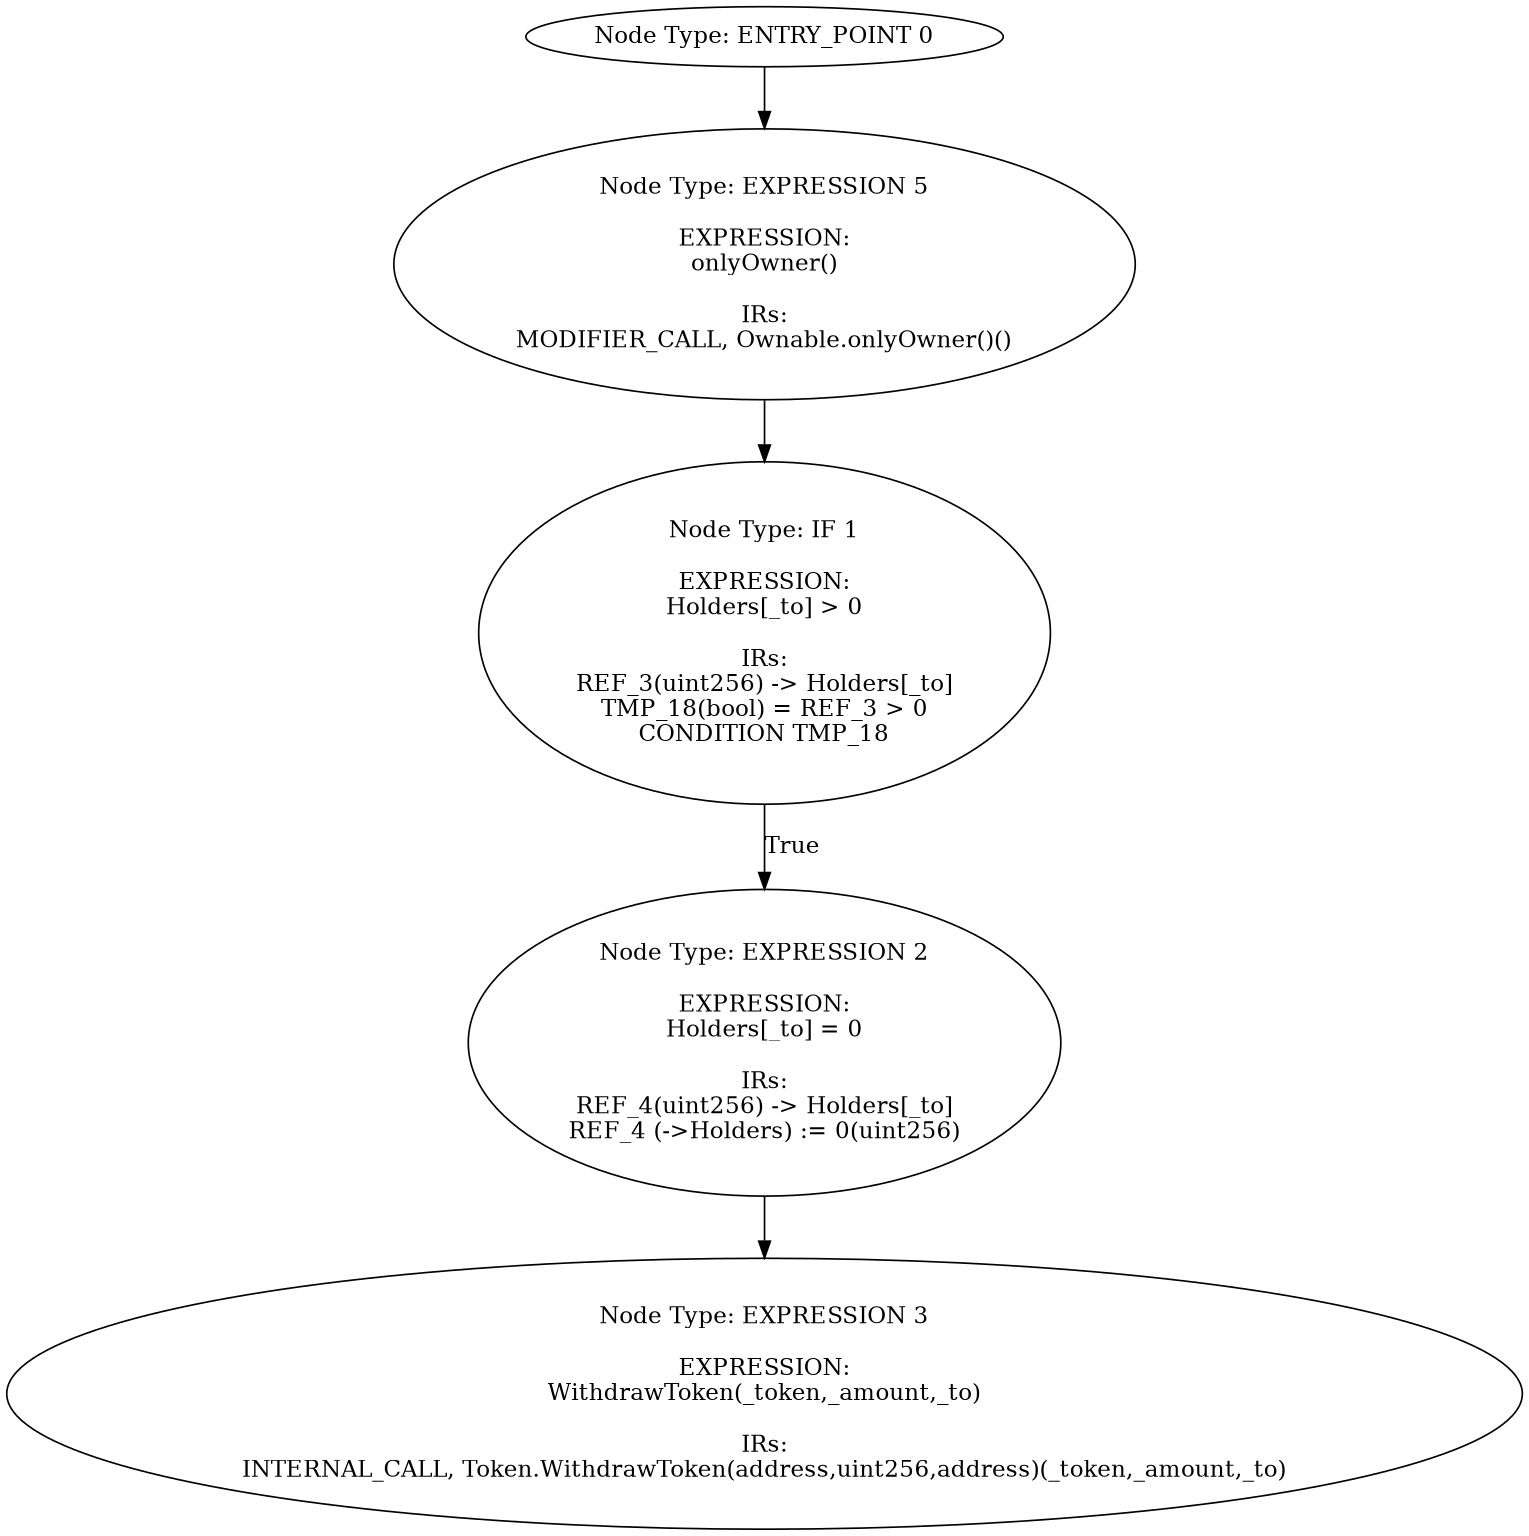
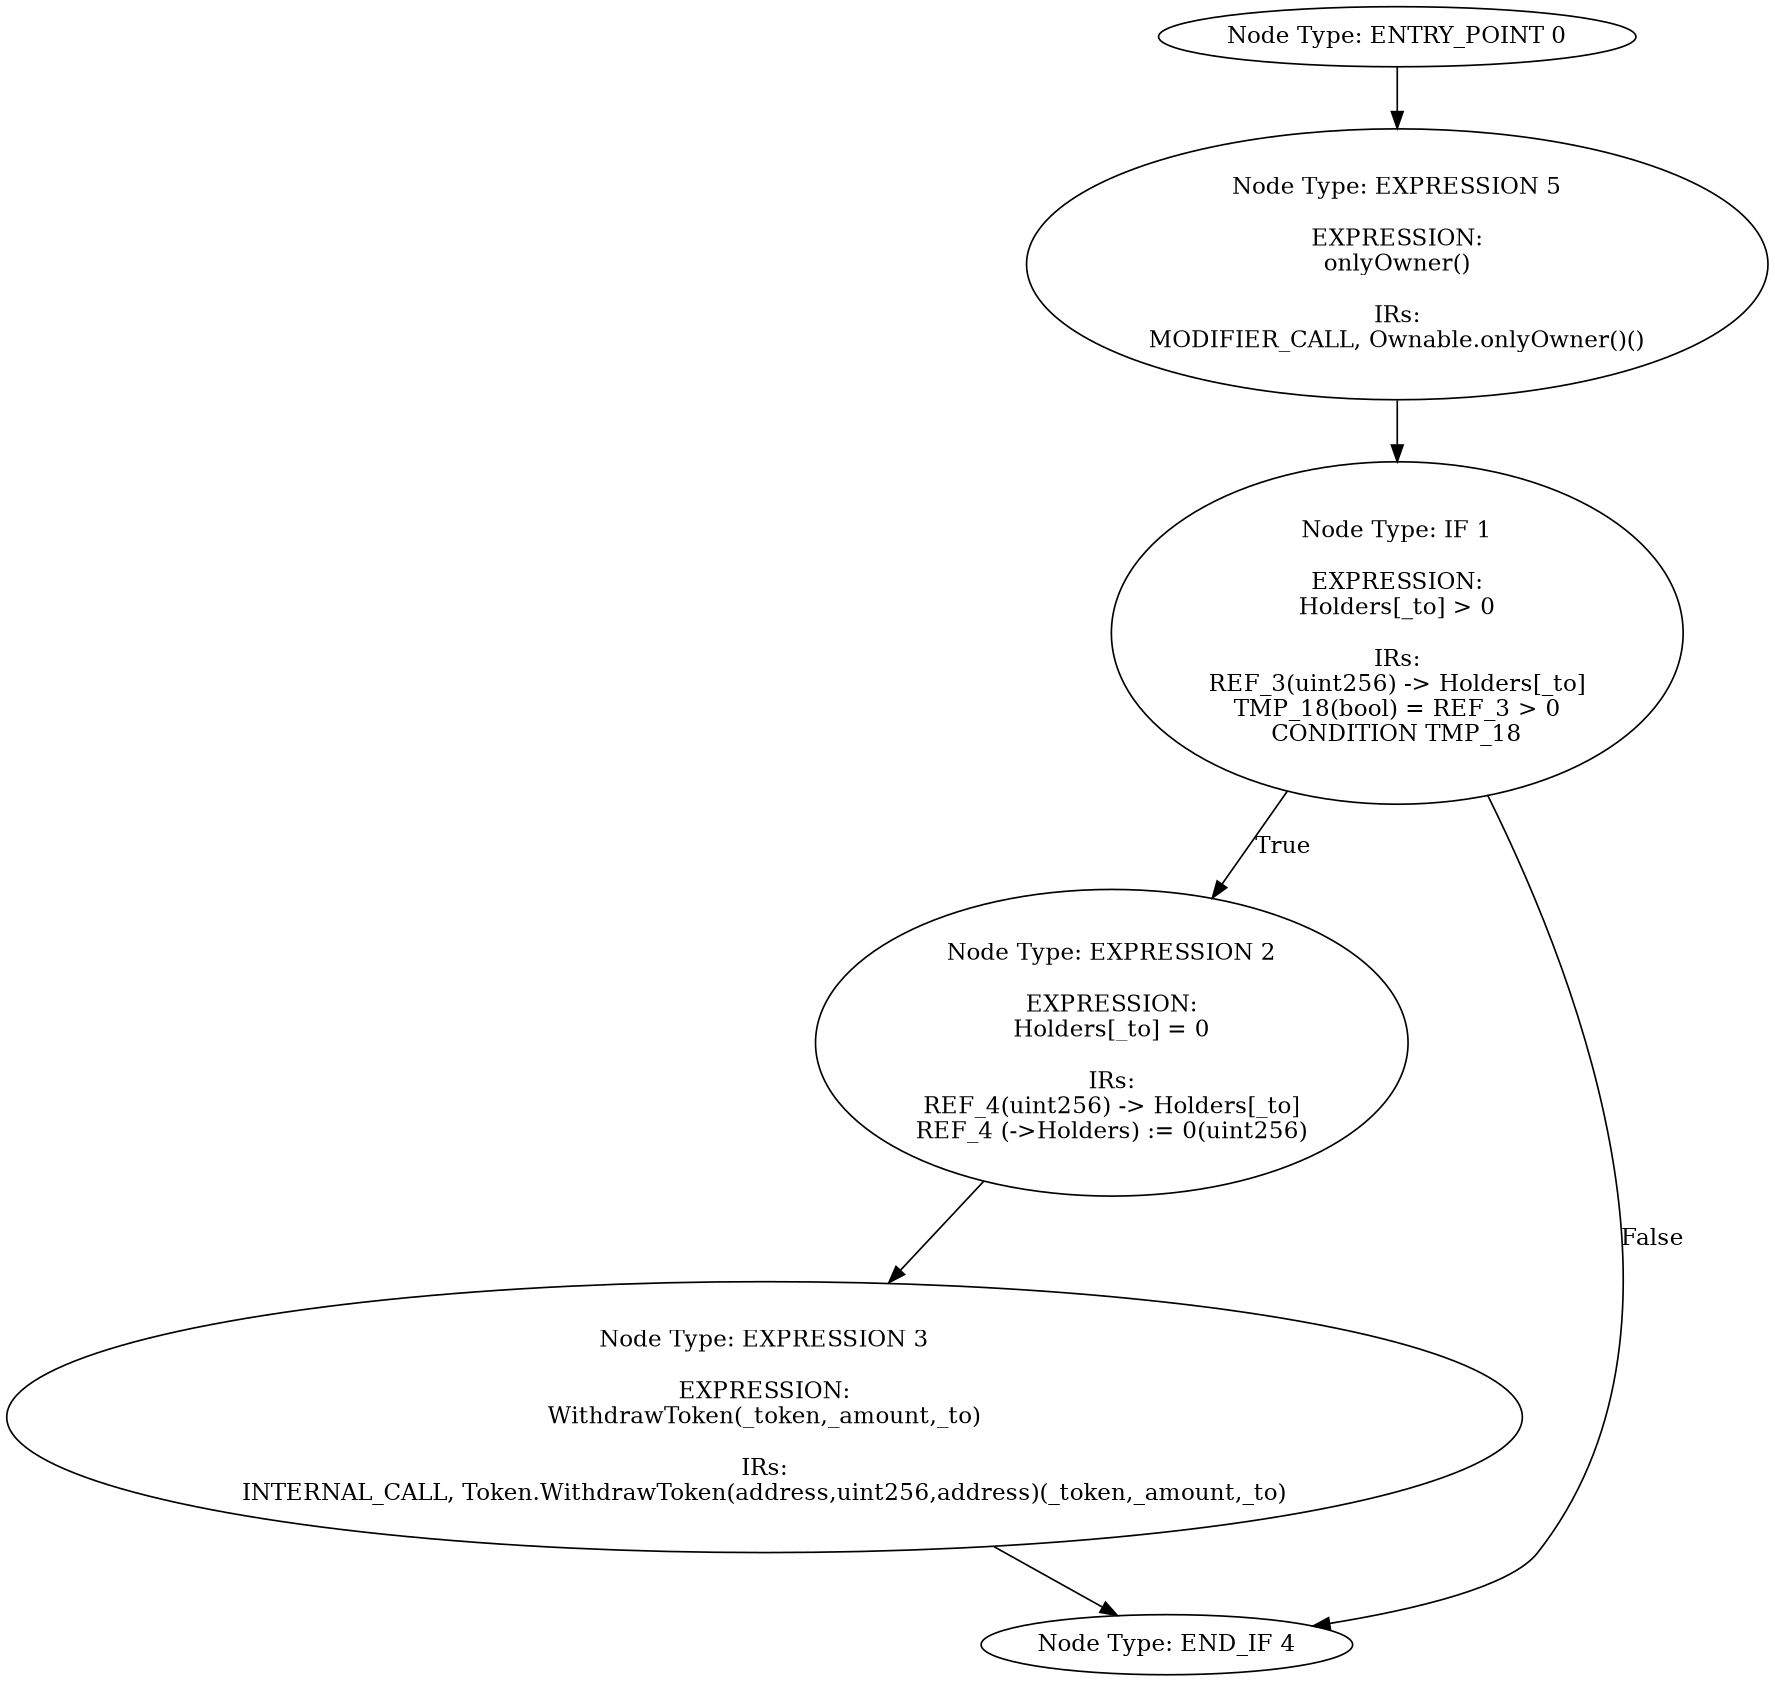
  digraph {
    n1 [label="Node Type: ENTRY_POINT 0\n"]
    n2 [label="Node Type: EXPRESSION 5\n\nEXPRESSION:\nonlyOwner()\n\nIRs:\nMODIFIER_CALL, Ownable.onlyOwner()()"]
    n3 [label="Node Type: IF 1\n\nEXPRESSION:\nHolders[_to] > 0\n\nIRs:\nREF_3(uint256) -> Holders[_to]\nTMP_18(bool) = REF_3 > 0\nCONDITION TMP_18"]
    n4 [label="Node Type: EXPRESSION 2\n\nEXPRESSION:\nHolders[_to] = 0\n\nIRs:\nREF_4(uint256) -> Holders[_to]\nREF_4 (->Holders) := 0(uint256)"]
+   n5 [label="Node Type: END_IF 4\n"]
    n6 [label="Node Type: EXPRESSION 3\n\nEXPRESSION:\nWithdrawToken(_token,_amount,_to)\n\nIRs:\nINTERNAL_CALL, Token.WithdrawToken(address,uint256,address)(_token,_amount,_to)"]
    n1 -> n2
    n2 -> n3
    n3 -> n4 [label=True]
+   n3 -> n5 [label=False]
    n4 -> n6
+   n6 -> n5
  }
